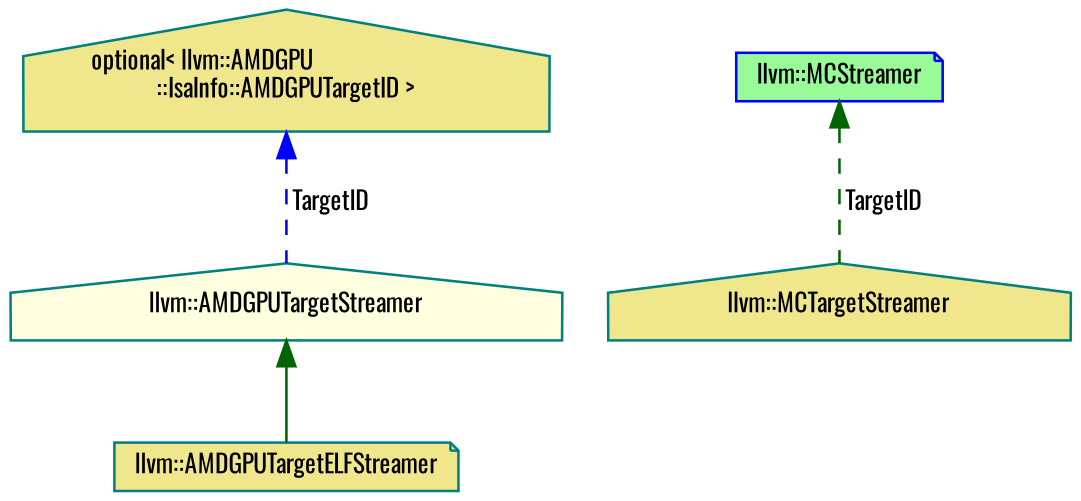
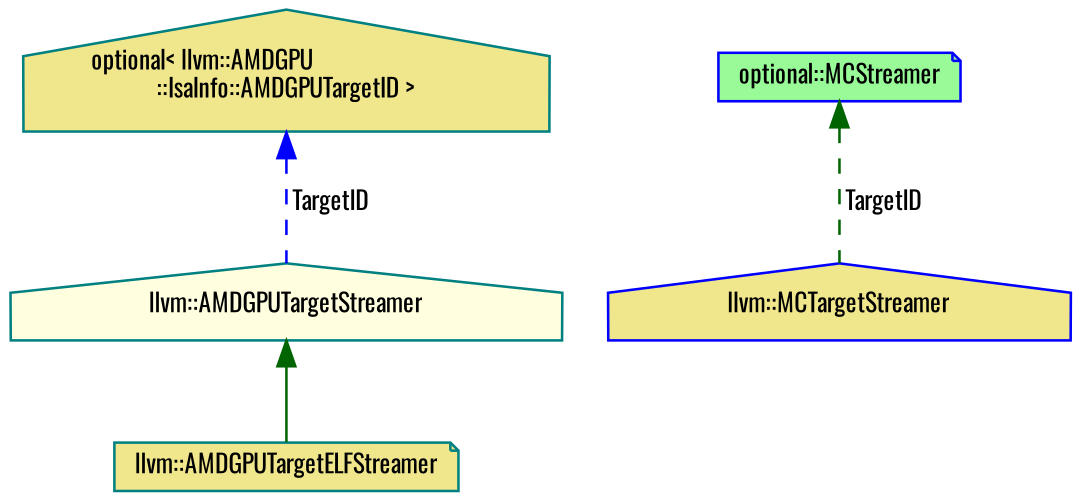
  digraph {
    fontname=Oswald
    node [color=teal fillcolor=khaki fontname=Oswald fontsize=10 shape=house style=filled]
    edge [color=darkgreen dir=back fontname=Oswald fontsize=10 labelfontname=Helvetica labelfontsize=10 style=dashed]
    n1 [fontcolor=black height=0.2 label="llvm::AMDGPUTargetELFStreamer" shape=note width=0.4]
    n2 [fillcolor=lightyellow height=0.2 label="llvm::AMDGPUTargetStreamer" width=0.4]
-   n3 [height=0.2 label="llvm::MCTargetStreamer" width=0.4]
-   n4 [color=blue fillcolor=palegreen height=0.2 label="llvm::MCStreamer" shape=note width=0.4]
+   n3 [color=blue height=0.2 label="llvm::MCTargetStreamer" width=0.4]
+   n4 [color=blue fillcolor=palegreen height=0.2 label="optional::MCStreamer" shape=note width=0.4]
    n5 [height=0.2 label="optional\< llvm::AMDGPU\l::IsaInfo::AMDGPUTargetID \>" width=0.4]
    n2 -> n1 [style=solid]
    n4 -> n3 [label=" TargetID"]
    n5 -> n2 [color=blue label=" TargetID"]
  }
